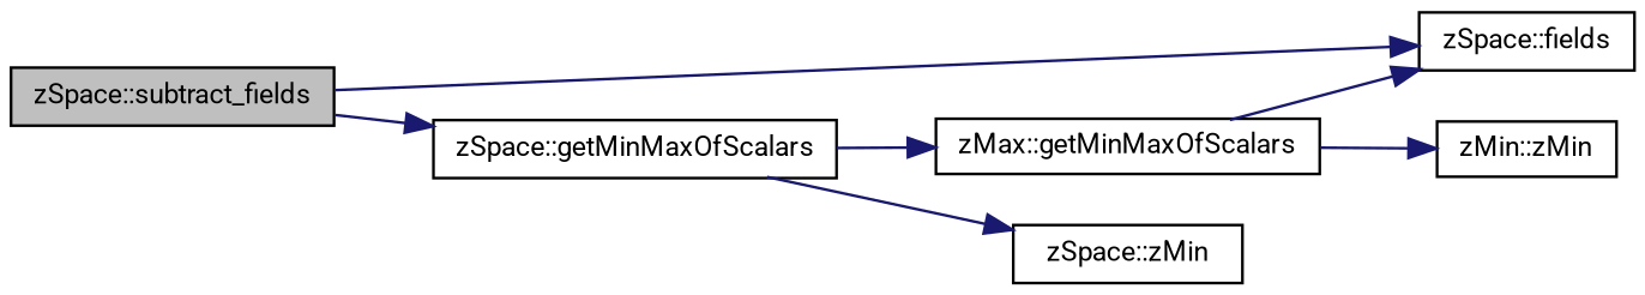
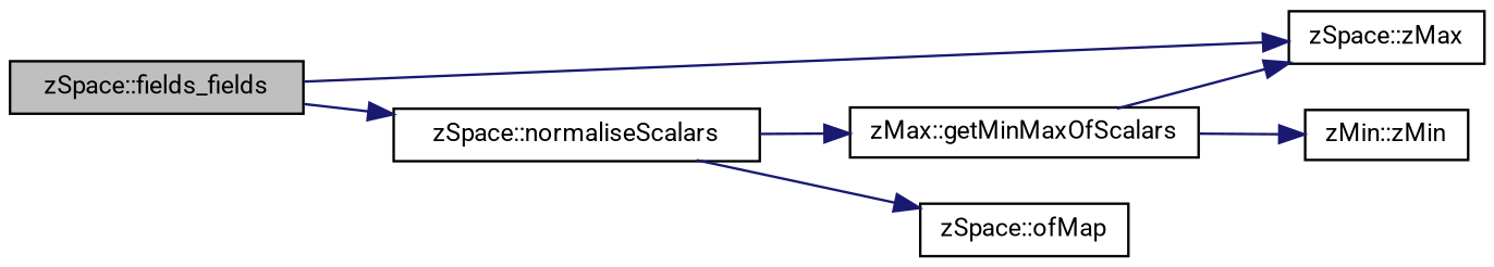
  digraph {
    fontname=Roboto
    rankdir=LR
    node [color=black fillcolor=white fontname=Roboto fontsize=10 shape=record style=filled]
    edge [color=midnightblue fontname=Roboto fontsize=10 labelfontname=Helvetica labelfontsize=10 style=solid]
-   n1 [fillcolor=grey75 fontcolor=black height=0.2 label="zSpace::subtract_fields" width=0.4]
-   n2 [height=0.2 label="zSpace::fields" width=0.4]
-   n3 [height=0.2 label="zSpace::getMinMaxOfScalars" width=0.4]
+   n1 [fillcolor=grey75 fontcolor=black height=0.2 label="zSpace::fields_fields" width=0.4]
+   n2 [height=0.2 label="zSpace::zMax" width=0.4]
+   n3 [height=0.2 label="zSpace::normaliseScalars" width=0.4]
    n4 [height=0.2 label="zMax::getMinMaxOfScalars" width=0.4]
-   n5 [height=0.2 label="zSpace::zMin" width=0.4]
+   n5 [height=0.2 label="zSpace::ofMap" width=0.4]
    n6 [height=0.2 label="zMin::zMin" width=0.4]
    n1 -> n2
    n1 -> n3
    n3 -> n4
    n3 -> n5
    n4 -> n2
    n4 -> n6
  }
